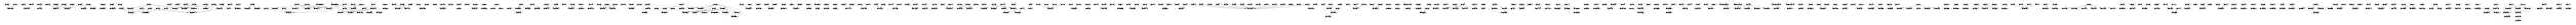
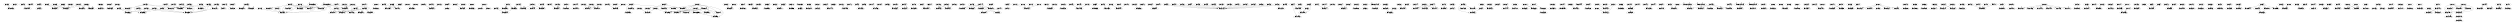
  digraph {
    n1 [label="sym._1573"]
    n2 [label="fcn.0800005c"]
    n3 [label="sym._1571"]
    n4 [label="sym._2973"]
    n5 [label="fcn.080400d4"]
    n6 [label="sym._4393"]
    n7 [label="sym._4395"]
    n8 [label="sym._2846"]
    n9 [label="fcn.080590b4"]
    n10 [label="fcn.08059684"]
    n11 [label="sym._2853"]
    n12 [label="sym._2851"]
    n13 [label="sym._2842"]
    n14 [label="sym._2838"]
    n15 [label="fcn.08059840"]
    n16 [label="sym._2856"]
    n17 [label="fcn.0805a7f8"]
    n18 [label="fcn.0805a6b4"]
    n19 [label="sym._2829"]
    n20 [label="fcn.080b5348"]
    n21 [label="sym._2855"]
    n22 [label="sym._4337"]
    n23 [label="fcn.0805ed5c"]
    n24 [label="fcn.0805f2e4"]
    n25 [label="sym._4339"]
    n26 [label="fcn.0805f888"]
    n27 [label="sym._4341"]
    n28 [label="fcn.0805feb8"]
    n29 [label="sym._4338"]
    n30 [label="fcn.0805fb7c"]
    n31 [label="sym._4330"]
    n32 [label="sym._4332"]
    n33 [label="sym._4342"]
    n34 [label="sym._4340"]
    n35 [label="sym._4333"]
    n36 [label="sym._2147"]
    n37 [label="sym._4335"]
    n38 [label="fcn.080614a8"]
    n39 [label="sym._4343"]
    n40 [label="sym._4331"]
    n41 [label="fcn.08062430"]
    n42 [label="fcn.0806216c"]
    n43 [label="sym._4336"]
    n44 [label="fcn.0806210c"]
    n45 [label="sym._1955"]
    n46 [label="fcn.080651a0"]
    n47 [label="fcn.080652a0"]
    n48 [label="sym._1733"]
    n49 [label="fcn.0806a4c4"]
    n50 [label="sym._1736"]
    n51 [label="fcn.0806a588"]
    n52 [label="fcn.08073850"]
    n53 [label="fcn.08075010"]
    n54 [label="fcn.08073974"]
    n55 [label="fcn.0806b2d0"]
    n56 [label="sym._2168"]
    n57 [label="fcn.08072b6c"]
    n58 [label="fcn.0806aaac"]
    n59 [label="fcn.0806a70c"]
    n60 [label="sym._2000"]
    n61 [label="fcn.08088c78"]
    n62 [label="sym._1989"]
    n63 [label="fcn.08113ce0"]
    n64 [label="fcn.08111f78"]
    n65 [label="sym._2012"]
    n66 [label="fcn.080893ec"]
    n67 [label="sym._2006"]
    n68 [label="sym._2298"]
    n69 [label="fcn.080939b8"]
    n70 [label="sym._4423"]
    n71 [label="sym._2249"]
    n72 [label="sym._2261"]
    n73 [label="sym._1578"]
    n74 [label="sym._2264"]
    n75 [label="fcn.08093c94"]
    n76 [label="sym._2280"]
    n77 [label="fcn.08098f68"]
    n78 [label="sym._2271"]
    n79 [label="sym._2220"]
    n80 [label="sym._2270"]
    n81 [label="sym._4059"]
    n82 [label="fcn.080a3490"]
    n83 [label="sym._4004"]
    n84 [label="fcn.080a37a4"]
    n85 [label="sym._4058"]
    n86 [label="sym._4239"]
    n87 [label="fcn.080a3ed4"]
    n88 [label="sym._4202"]
    n89 [label="fcn.080a44f4"]
    n90 [label="fcn.080aa05c"]
    n91 [label="sym._4064"]
    n92 [label="fcn.080a3f3c"]
    n93 [label="sym._4270"]
    n94 [label="fcn.080a801c"]
    n95 [label="sym._1199"]
    n96 [label="fcn.080b991c"]
    n97 [label="sym._1233"]
    n98 [label="fcn.080ba164"]
    n99 [label="fcn.080ba720"]
    n100 [label="sym._1236"]
    n101 [label="sym._1293"]
    n102 [label="fcn.080bdcfc"]
    n103 [label="sym._2326"]
    n104 [label="fcn.080c01e0"]
    n105 [label="sym._2320"]
    n106 [label="fcn.080bfc54"]
    n107 [label="sym._2328"]
    n108 [label="sym._2321"]
    n109 [label="fcn.080bfdb0"]
    n110 [label="fcn.080bf050"]
    n111 [label="fcn.080c08f4"]
    n112 [label="fcn.080bfbc8"]
    n113 [label="fcn.080bfe28"]
    n114 [label="fcn.080bfc14"]
    n115 [label="fcn.080c0114"]
    n116 [label="fcn.080c07b8"]
    n117 [label="sym._2319"]
    n118 [label="fcn.080c1960"]
    n119 [label="sym._2154"]
    n120 [label="fcn.080c37e0"]
    n121 [label="sym._2145"]
    n122 [label="sym._2151"]
    n123 [label="fcn.080c3a94"]
    n124 [label="sym._3041"]
    n125 [label="fcn.080d78ec"]
    n126 [label="sym._2591"]
    n127 [label="fcn.080df884"]
    n128 [label="sym._5064"]
    n129 [label="fcn.080ec978"]
    n130 [label="sym._5131"]
    n131 [label="fcn.080f2970"]
    n132 [label="sym._3554"]
    n133 [label="sym._5118"]
    n134 [label="fcn.080feecc"]
    n135 [label="sym._3545"]
    n136 [label="fcn.08105e1c"]
    n137 [label="sym._5030"]
    n138 [label="fcn.081060a0"]
    n139 [label="sym._3817"]
    n140 [label="sym._3843"]
    n141 [label="sym._3319"]
    n142 [label="fcn.0811794c"]
    n143 [label="sym._3330"]
    n144 [label="sym._1156"]
    n145 [label="fcn.0814b0b8"]
    n146 [label="sym._1146"]
    n147 [label="sym._995"]
    n148 [label="fcn.0814c698"]
    n149 [label="sym._985"]
    n150 [label="sym._1044"]
    n151 [label="fcn.0814dc6c"]
    n152 [label="sym._1034"]
    n153 [label="sym._4532"]
    n154 [label="fcn.08151334"]
    n155 [label="sym._4728"]
    n156 [label="fcn.08052bf0"]
    n157 [label="sym._2467"]
    n158 [label="sym._3855"]
    n159 [label="sym._2347"]
    n160 [label="dddc.0804e1d4"]
    n161 [label="sym._3854"]
    n162 [label="sym._4065"]
    n163 [label="fcn.080a4a68"]
    n164 [label="fcn.080ab734"]
    n165 [label="sym._4750"]
    n166 [label="fcn.08082d50"]
    n167 [label="sym._934"]
    n168 [label="sym._1371"]
    n169 [label="sym._1723"]
    n170 [label="fcn.0807f73c"]
    n171 [label="sym._4749"]
    n172 [label="fcn.08082b48"]
    n173 [label="fcn.08083264"]
    n174 [label="fcn.08083a40"]
    n175 [label="fcn.08082de4"]
    n176 [label="fcn.08083064"]
    n177 [label="sym._1757"]
    n178 [label="fcn.08033d74"]
    n179 [label="sym._2468"]
    n180 [label="fcn.08033408"]
    n181 [label="sym._1493"]
    n182 [label="fcn.0811093c"]
    n183 [label="sym._3579"]
    n184 [label="unk.0x80e6f30"]
    n185 [label="sym._1975"]
    n186 [label="fcn.0801f520"]
    n187 [label="sym._2348"]
    n188 [label="fcn.08052e68"]
    n189 [label="sym._2759"]
    n190 [label="fcn.0805e194"]
    n191 [label="sym._4543"]
    n192 [label="fcn.0815151c"]
    n193 [label="sym._549"]
    n194 [label="fcn.0811dddc"]
    n195 [label="fcn.0811d960"]
    n196 [label="fcn.0811da0c"]
    n197 [label="sym._4164"]
    n198 [label="fcn.080a6774"]
    n199 [label="sym._2764"]
    n200 [label="fcn.0805a674"]
    n201 [label="case.0x803f02c.1"]
    n202 [label="case.0x803f02c.2"]
    n203 [label="fcn.08072b04"]
    n204 [label="sym._2941"]
    n205 [label="sym._2735"]
    n206 [label="fcn.080e2008"]
    n207 [label="sym._3732"]
    n208 [label="sym._3828"]
    n209 [label="case.0x801241c.29"]
    n210 [label="fcn.080215fc"]
    n211 [label="sym._2355"]
    n212 [label="fcn.08052dbc"]
    n213 [label="fcn.08052d88"]
    n214 [label="sym._4068"]
    n215 [label="sym._2864"]
    n216 [label="sym._506"]
    n217 [label="fcn.081240d4"]
    n218 [label="sym._2324"]
    n219 [label="sym._3744"]
    n220 [label="fcn.08119dd4"]
    n221 [label="sym._2783"]
    n222 [label="fcn.0801f490"]
    n223 [label="sym._4113"]
    n224 [label="fcn.080afc04"]
    n225 [label="sym._4066"]
    n226 [label="sym._935"]
    n227 [label="sym._1374"]
    n228 [label="sym._4950"]
    n229 [label="fcn.08012f5c"]
    n230 [label="fcn.080130b8"]
    n231 [label="fcn.08012fac"]
    n232 [label="sym._3510"]
    n233 [label="fcn.080e434c"]
    n234 [label="sym._1684"]
    n235 [label="fcn.081474a4"]
    n236 [label="sym._4514"]
    n237 [label="fcn.0806a94c"]
    n238 [label="sym._3760"]
    n239 [label="fcn.08140720"]
    n240 [label="sym._2167"]
    n241 [label="sym._2712"]
    n242 [label="fcn.08066c50"]
    n243 [label="fcn.08066c28"]
    n244 [label="sym._2562"]
    n245 [label="fcn.0805e40c"]
    n246 [label="sym._4542"]
    n247 [label="sym._1974"]
    n248 [label="unk.0x800add0"]
    n249 [label="sym._2329"]
    n250 [label="fcn.080bf488"]
    n251 [label="fcn.080bf280"]
    n252 [label="sym._1584"]
    n253 [label="sym._3052"]
    n254 [label="fcn.080d493c"]
    n255 [label="sym._1894"]
    n256 [label="fcn.080b67e8"]
    n257 [label="sym._2810"]
    n258 [label="fcn.08019868"]
    n259 [label="sym._4536"]
    n260 [label="sym._3263"]
    n261 [label="fcn.080e69e8"]
    n262 [label="sym._4042"]
    n263 [label="fcn.080a6e50"]
    n264 [label="fcn.080a6d90"]
    n265 [label="sym._3749"]
    n266 [label="fcn.0811a7b4"]
    n267 [label="fcn.0811a5bc"]
    n268 [label="sym._1943"]
    n269 [label="fcn.081512e8"]
    n270 [label="sym._2400"]
    n271 [label="fcn.08019950"]
    n272 [label="sym._3791"]
    n273 [label="fcn.0812b7fc"]
    n274 [label="sym._533"]
    n275 [label="sym._4672"]
    n276 [label="fcn.08082a7c"]
    n277 [label="sym._1289"]
    n278 [label="sym._4952"]
    n279 [label="fcn.0802a150"]
    n280 [label="fcn.0802a310"]
    n281 [label="fcn.0802a540"]
    n282 [label="fcn.0802b680"]
    n283 [label="fcn.0802b9c0"]
    n284 [label="case.0x80151a8.232"]
    n285 [label="case.0x80151a8.231"]
    n286 [label="case.0x80151a8.195"]
    n287 [label="fcn.0802adb4"]
    n288 [label="case.0x80151a8.109"]
    n289 [label="fcn.0802b140"]
    n290 [label="sym._1987"]
    n291 [label="fcn.08028948"]
    n292 [label="sym._3513"]
    n293 [label="sym._3163"]
    n294 [label="sym._3519"]
    n295 [label="sym._4544"]
    n296 [label="sym._4753"]
    n297 [label="sym._1944"]
    n298 [label="sym._2026"]
    n299 [label="fcn.0802573c"]
    n300 [label="sym._1934"]
    n301 [label="fcn.081513a4"]
    n302 [label="sym._2451"]
    n303 [label="sym._2060"]
    n304 [label="fcn.080808c4"]
    n305 [label="sym._601"]
    n306 [label="fcn.08091ec8"]
    n307 [label="sym._3759"]
    n308 [label="fcn.0813fd14"]
    n309 [label="sym._4525"]
    n310 [label="sym._4539"]
    n311 [label="sym._2714"]
    n312 [label="fcn.08066c78"]
    n313 [label="fcn.08066bbc"]
    n314 [label="sym._1726"]
    n315 [label="sym._1759"]
    n316 [label="fcn.08034dbc"]
    n317 [label="sym._1911"]
    n318 [label="fcn.0803059c"]
    n319 [label="fcn.0802f5e0"]
    n320 [label="sym._3185"]
    n321 [label="fcn.08052cf0"]
    n322 [label="sym._2211"]
    n323 [label="fcn.08098644"]
    n324 [label="fcn.08099010"]
    n325 [label="sym._2231"]
    n326 [label="fcn.08098834"]
    n327 [label="fcn.0813fa48"]
    n328 [label="sym._2423"]
    n329 [label="fcn.0805c0e8"]
    n330 [label="sym._1715"]
    n331 [label="sym._2789"]
    n332 [label="sym._2582"]
    n333 [label="fcn.080e1ec8"]
    n334 [label="sym._3066"]
    n335 [label="fcn.080d80bc"]
    n336 [label="sym._3147"]
    n337 [label="sym._4545"]
    n338 [label="sym._3136"]
    n339 [label="fcn.08156140"]
    n340 [label="fcn.08156234"]
    n341 [label="sym._1956"]
    n342 [label="fcn.08065178"]
    n343 [label="sym._4132"]
    n344 [label="fcn.080aeb80"]
    n345 [label="sym._4526"]
    n346 [label="fcn.08151220"]
    n347 [label="sym._1971"]
    n348 [label="fcn.08073d48"]
    n349 [label="fcn.0806b904"]
    n350 [label="sym._1760"]
    n351 [label="sym._1907"]
    n352 [label="sym._3133"]
    n353 [label="fcn.08156014"]
    n354 [label="sym._4377"]
    n355 [label="fcn.0802ea7c"]
    n356 [label="sym._3141"]
    n357 [label="sym._2098"]
    n358 [label="fcn.0801902c"]
    n359 [label="sym._2202"]
    n360 [label="fcn.0811a280"]
    n361 [label="fcn.08119e68"]
    n362 [label="fcn.0811a048"]
    n363 [label="fcn.08119f90"]
    n364 [label="fcn.08119f50"]
    n365 [label="fcn.0811a71c"]
    n366 [label="sym._1932"]
    n367 [label="sym._4802"]
    n368 [label="fcn.080d20d8"]
    n369 [label="sym._552"]
    n370 [label="fcn.081202a4"]
    n371 [label="sym._2570"]
    n372 [label="sym._2592"]
    n373 [label="sym._1790"]
    n374 [label="fcn.080cfcdc"]
+   n375 [label="sym._4945"]
    n376 [label="sym._3684"]
    n377 [label="fcn.0814296c"]
    n378 [label="sym._543"]
    n379 [label="sym._1719"]
    n380 [label="fcn.0807f5fc"]
    n381 [label="fcn.0807f5a8"]
    n382 [label="sym._4258"]
    n383 [label="fcn.08150bf4"]
    n384 [label="sym._522"]
    n385 [label="fcn.0811f2a0"]
    n386 [label="sym._1346"]
    n387 [label="fcn.080d3f98"]
    n388 [label="sym._1939"]
    n389 [label="sym._3725"]
    n390 [label="fcn.08109090"]
    n391 [label="sym._2473"]
    n392 [label="fcn.080331b0"]
    n393 [label="sym._1347"]
    n394 [label="sym._2461"]
    n395 [label="fcn.0803327c"]
    n396 [label="sym._4129"]
    n397 [label="sym._3650"]
    n398 [label="fcn.080fb15c"]
    n399 [label="sym._1730"]
    n400 [label="sym._4527"]
    n401 [label="sym._3472"]
    n402 [label="unk.0x80f1f60"]
    n403 [label="sym._3977"]
    n404 [label="fcn.0813cfdc"]
    n405 [label="sym._545"]
    n406 [label="sym._2534"]
    n407 [label="fcn.0800ae64"]
    n408 [label="sym._2547"]
    n409 [label="fcn.080cb9b4"]
    n410 [label="fcn.080cb784"]
    n411 [label="fcn.080cb7ec"]
    n412 [label="fcn.080caef8"]
    n413 [label="fcn.080cb630"]
    n414 [label="sym._4114"]
    n415 [label="sym._1255"]
    n416 [label="fcn.080b8a34"]
    n417 [label="sym._5125"]
    n418 [label="fcn.080f2750"]
    n419 [label="sym._554"]
    n420 [label="sym._1914"]
    n421 [label="fcn.080577c4"]
    n422 [label="sym._2530"]
    n423 [label="fcn.08155304"]
    n424 [label="sym._4477"]
    n425 [label="sym._4292"]
    n426 [label="fcn.0814f984"]
    n427 [label="sym._3750"]
    n428 [label="sym._534"]
    n429 [label="sym._1495"]
    n430 [label="sym._4530"]
    n431 [label="sym._4112"]
    n432 [label="sym._1366"]
    n433 [label="sym._602"]
    n434 [label="sym._3134"]
    n435 [label="sym._2726"]
    n436 [label="fcn.080cb8ac"]
    n437 [label="fcn.080caea0"]
    n438 [label="sym._4207"]
    n439 [label="fcn.080a3ea8"]
    n440 [label="sym._4471"]
    n441 [label="sym._2430"]
    n442 [label="sym._1288"]
    n443 [label="sym._527"]
    n444 [label="fcn.08120220"]
    n445 [label="sym._2390"]
    n446 [label="bfdb._4111"]
    n447 [label="sym._3146"]
    n448 [label="sym._2727"]
    n449 [label="sym._4232"]
    n450 [label="sym._1386"]
    n451 [label="sym._1385"]
    n452 [label="sym._4541"]
    n453 [label="sym._2733"]
    n454 [label="sym._1197"]
    n455 [label="fcn.080b99d4"]
    n456 [label="sym._2230"]
    n457 [label="sym._4697"]
    n458 [label="sym._2529"]
    n459 [label="sym._4524"]
    n460 [label="sym._1909"]
    n461 [label="sym._3862"]
    n462 [label="fcn.08111d70"]
    n463 [label="sym._1777"]
    n464 [label="fcn.080e12c8"]
    n465 [label="sym._1721"]
    n466 [label="sym._1758"]
    n467 [label="sym._1717"]
    n468 [label="unk.0x807f54c"]
    n469 [label="sym._1238"]
    n470 [label="sym._1220"]
    n471 [label="sym._1833"]
    n472 [label="fcn.0808bd78"]
    n473 [label="fcn.0808c204"]
    n474 [label="sym._5129"]
    n475 [label="sym._1978"]
    n476 [label="sym._4041"]
    n477 [label="sym._2058"]
    n478 [label="sym._1276"]
    n479 [label="fcn.08027efc"]
    n480 [label="fcn.08027e28"]
    n481 [label="fcn.08027fe0"]
    n482 [label="fcn.08028108"]
    n483 [label="fcn.08027cdc"]
    n484 [label="fcn.08027a98"]
    n485 [label="fcn.08027bfc"]
    n486 [label="sym._1277"]
    n487 [label="sym._4529"]
    n488 [label="sym._1724"]
    n489 [label="sym._4206"]
    n490 [label="sym._4094"]
    n491 [label="fcn.080b23d0"]
    n492 [label="fcn.080b25a4"]
    n493 [label="sym._4528"]
    n494 [label="sym._4516"]
    n495 [label="sym._4710"]
    n496 [label="fcn.080474d8"]
    n497 [label="sym._1488"]
    n498 [label="sym._4115"]
    n499 [label="fcn.080afb54"]
    n500 [label="sym._4537"]
    n501 [label="sym._1471"]
    n502 [label="fcn.0810f60c"]
    n503 [label="sym._1722"]
    n504 [label="fcn.08027adc"]
    n505 [label="case.0x805fedc.1"]
    n506 [label="fcn.080d4b94"]
    n1 -> n2
    n3 -> n2
    n4 -> n5
    n6 -> n7
    n8 -> n9
    n8 -> n10
    n11 -> n9
    n11 -> n10
    n12 -> n10
    n13 -> n10
    n14 -> n15
    n16 -> n10
    n16 -> n17
    n16 -> n18
    n19 -> n20
    n21 -> n9
    n21 -> n10
    n22 -> n23
    n22 -> n24
    n25 -> n23
    n25 -> n26
    n27 -> n28
    n28 -> n24
    n29 -> n24
    n29 -> n28
    n29 -> n30
    n31 -> n23
    n31 -> n24
    n32 -> n23
    n32 -> n24
    n32 -> n26
    n33 -> n23
    n34 -> n28
    n35 -> n28
    n35 -> n36
    n37 -> n24
    n37 -> n38
    n38 -> n24
    n39 -> n28
    n40 -> n23
    n40 -> n28
    n40 -> n41
    n40 -> n42
    n43 -> n24
    n43 -> n28
    n43 -> n42
    n43 -> n44
    n45 -> n46
    n45 -> n47
    n48 -> n49
    n50 -> n49
    n50 -> n51
    n50 -> n52
    n50 -> n53
    n50 -> n54
    n55 -> n49
    n56 -> n57
    n56 -> n58
    n58 -> n59
    n60 -> n61
    n62 -> n63
    n62 -> n64
    n65 -> n66
    n67 -> n66
    n68 -> n69
    n70 -> n69
    n71 -> n72
    n73 -> n69
    n74 -> n75
    n76 -> n77
    n78 -> n79
    n78 -> n80
    n81 -> n82
    n83 -> n84
    n85 -> n84
    n86 -> n87
    n88 -> n87
    n88 -> n89
    n88 -> n90
    n91 -> n90
    n91 -> n92
    n92 -> n82
    n93 -> n94
    n95 -> n96
    n97 -> n98
    n97 -> n99
    n100 -> n98
    n100 -> n99
    n101 -> n102
    n103 -> n104
    n105 -> n104
    n105 -> n106
    n107 -> n104
    n108 -> n106
    n108 -> n109
    n108 -> n110
    n108 -> n111
    n108 -> n112
    n108 -> n113
    n108 -> n114
    n108 -> n115
    n111 -> n106
    n111 -> n112
    n111 -> n113
    n111 -> n114
    n111 -> n115
    n111 -> n116
    n115 -> n113
    n117 -> n103
    n117 -> n109
    n117 -> n118
    n118 -> n106
    n119 -> n120
    n121 -> n36
    n121 -> n120
    n122 -> n123
    n124 -> n125
    n126 -> n127
    n128 -> n129
    n130 -> n131
    n132 -> n131
    n133 -> n134
    n136 -> n135
    n137 -> n138
    n139 -> n140
    n141 -> n142
    n143 -> n142
    n144 -> n145
    n146 -> n145
    n147 -> n148
    n149 -> n148
    n150 -> n151
    n152 -> n151
    n153 -> n154
    n155 -> n156
    n157 -> n49
    n158 -> n63
    n158 -> n64
    n159 -> n160
    n161 -> n63
    n161 -> n64
    n162 -> n163
    n162 -> n164
    n165 -> n166
    n167 -> n168
    n169 -> n170
    n171 -> n166
    n171 -> n172
    n171 -> n173
    n171 -> n174
    n174 -> n175
    n174 -> n176
    n177 -> n178
    n179 -> n180
    n181 -> n182
    n183 -> n184
    n185 -> n186
    n187 -> n188
    n189 -> n190
    n191 -> n192
    n193 -> n194
    n193 -> n195
    n194 -> n196
    n196 -> n195
    n197 -> n198
    n199 -> n200
    n201 -> n49
    n201 -> n51
    n201 -> n52
    n201 -> n54
    n202 -> n49
    n202 -> n52
    n202 -> n54
    n202 -> n58
    n202 -> n59
    n202 -> n203
    n204 -> n190
    n205 -> n206
    n207 -> n208
    n209 -> n210
    n211 -> n212
    n212 -> n213
    n214 -> n163
    n214 -> n164
    n215 -> n200
    n216 -> n217
    n218 -> n106
    n218 -> n112
    n218 -> n114
    n219 -> n220
    n221 -> n186
    n221 -> n222
    n223 -> n224
    n225 -> n164
    n226 -> n227
    n228 -> n229
    n228 -> n230
    n228 -> n231
    n231 -> n229
    n232 -> n233
    n234 -> n235
    n236 -> n57
    n236 -> n59
    n236 -> n237
    n238 -> n239
    n240 -> n123
    n241 -> n242
    n241 -> n243
    n244 -> n245
    n246 -> n192
    n247 -> n248
    n249 -> n110
    n249 -> n250
    n249 -> n251
    n250 -> n251
    n252 -> n217
    n253 -> n254
    n255 -> n256
    n257 -> n258
    n259 -> n192
    n260 -> n261
    n262 -> n263
    n263 -> n264
    n265 -> n220
    n265 -> n266
    n265 -> n267
    n268 -> n269
    n270 -> n271
    n271 -> n258
    n272 -> n273
    n274 -> n196
    n275 -> n276
    n277 -> n102
    n278 -> n279
    n278 -> n280
    n278 -> n281
    n278 -> n282
    n278 -> n283
    n284 -> n279
    n285 -> n280
    n286 -> n287
    n288 -> n289
    n290 -> n291
    n292 -> n233
    n293 -> n213
    n294 -> n233
    n295 -> n192
    n296 -> n166
    n296 -> n172
    n296 -> n173
    n297 -> n269
    n298 -> n299
    n300 -> n154
    n300 -> n301
    n302 -> n49
    n302 -> n51
    n302 -> n52
    n302 -> n53
    n302 -> n54
    n302 -> n55
    n303 -> n304
    n305 -> n306
    n307 -> n308
    n309 -> n192
    n310 -> n192
    n311 -> n242
    n311 -> n243
    n311 -> n312
    n312 -> n313
    n314 -> n170
    n315 -> n316
    n317 -> n318
    n317 -> n319
    n320 -> n321
    n322 -> n323
    n322 -> n324
    n322 -> n325
    n322 -> n326
    n322 -> n327
    n328 -> n329
    n330 -> n170
    n331 -> n222
    n332 -> n333
    n334 -> n335
    n336 -> n160
    n337 -> n192
    n338 -> n339
    n338 -> n340
    n341 -> n342
    n343 -> n344
    n345 -> n192
    n345 -> n346
    n347 -> n348
    n348 -> n59
    n348 -> n203
    n348 -> n237
    n348 -> n349
    n350 -> n316
    n351 -> n318
    n351 -> n319
    n352 -> n339
    n352 -> n353
    n354 -> n355
    n356 -> n321
    n357 -> n358
    n359 -> n360
    n359 -> n361
    n359 -> n362
    n359 -> n363
    n359 -> n364
    n359 -> n365
    n366 -> n154
    n367 -> n368
    n369 -> n370
    n371 -> n258
    n371 -> n271
    n372 -> n127
    n373 -> n374
+   n375 -> n283
    n376 -> n377
    n378 -> n194
    n379 -> n380
    n380 -> n381
    n382 -> n383
    n384 -> n385
    n386 -> n387
    n388 -> n346
    n389 -> n390
    n391 -> n392
    n393 -> n387
    n394 -> n395
    n396 -> n344
    n397 -> n398
    n399 -> n58
    n400 -> n192
    n401 -> n402
    n403 -> n404
    n405 -> n385
    n406 -> n407
    n408 -> n409
    n408 -> n410
    n408 -> n411
    n408 -> n412
    n410 -> n413
    n411 -> n413
    n414 -> n198
    n415 -> n416
    n417 -> n418
    n419 -> n194
    n419 -> n196
    n420 -> n421
    n422 -> n423
    n424 -> n175
    n424 -> n176
    n425 -> n426
    n427 -> n220
    n427 -> n266
    n427 -> n267
    n428 -> n385
    n429 -> n182
    n430 -> n192
    n431 -> n344
    n432 -> n20
    n433 -> n276
    n434 -> n339
    n434 -> n340
    n435 -> n436
    n435 -> n437
    n438 -> n92
    n438 -> n439
    n440 -> n52
    n440 -> n349
    n441 -> n271
    n442 -> n102
    n443 -> n444
    n445 -> n172
    n446 -> n344
    n447 -> n188
    n448 -> n436
    n448 -> n437
    n449 -> n450
    n449 -> n451
    n452 -> n192
    n453 -> n374
    n454 -> n455
    n456 -> n75
    n457 -> n229
    n458 -> n423
    n459 -> n192
    n460 -> n5
    n461 -> n462
    n463 -> n464
    n465 -> n380
    n466 -> n178
    n467 -> n468
    n469 -> n98
    n469 -> n99
    n470 -> n416
    n471 -> n472
    n471 -> n473
    n474 -> n418
    n475 -> n222
    n476 -> n263
    n477 -> n304
    n478 -> n479
    n478 -> n480
    n478 -> n481
    n478 -> n482
    n479 -> n483
    n480 -> n483
    n481 -> n484
    n482 -> n481
    n482 -> n484
    n483 -> n485
    n485 -> n504
    n486 -> n479
    n486 -> n480
    n486 -> n481
    n486 -> n482
    n487 -> n192
    n488 -> n381
    n489 -> n198
    n490 -> n491
    n490 -> n492
    n493 -> n192
    n494 -> n57
    n494 -> n59
    n494 -> n203
    n495 -> n496
    n496 -> n472
    n496 -> n473
    n497 -> n182
    n498 -> n499
    n500 -> n192
    n501 -> n502
    n503 -> n170
    n505 -> n113
    n506 -> n254
  }
